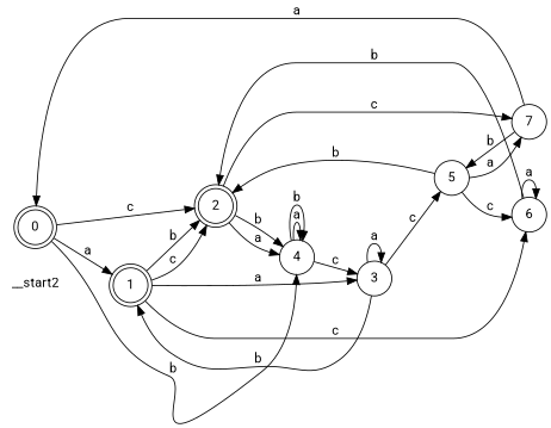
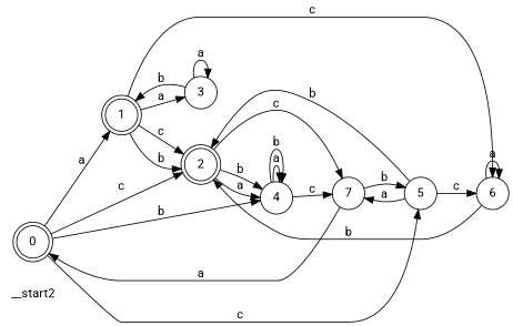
  digraph {
    fontname=Roboto
    rankdir=LR
    node [fontname=Roboto shape=circle color=black fillcolor=white style=filled]
    edge [fontname=Roboto]
    n1 [label=__start2 shape=none color="" fillcolor="" style=""]
    n2 [label=0 shape=doublecircle style="rounded,filled"]
    n3 [label=1 shape=doublecircle]
    n4 [label=2 shape=doublecircle style="rounded,filled"]
    n5 [label=4]
    n6 [label=3]
    n7 [label=6]
    n8 [label=7]
    n9 [label=5]
    n2 -> n3 [label=a]
    n2 -> n4 [label=c]
    n2 -> n5 [label=b]
    n3 -> n4 [label=b]
    n3 -> n4 [label=c]
    n3 -> n6 [label=a]
    n3 -> n7 [label=c]
    n4 -> n5 [label=a]
    n4 -> n5 [label=b]
    n4 -> n8 [label=c]
    n5 -> n5 [label=a]
    n5 -> n5 [label=b]
-   n5 -> n6 [label=c]
+   n5 -> n8 [label=c]
    n6 -> n3 [label=b]
    n6 -> n6 [label=a]
-   n6 -> n9 [label=c]
+   n2 -> n9 [label=c]
    n7 -> n4 [label=b]
    n7 -> n7 [label=a]
    n8 -> n2 [label=a]
    n8 -> n9 [label=b]
    n9 -> n4 [label=b]
    n9 -> n7 [label=c]
    n9 -> n8 [label=a]
  }
